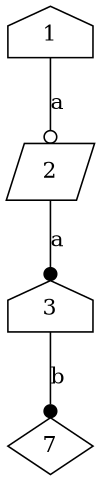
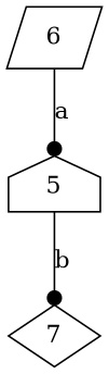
  strict digraph {
    node [shape=house]
    edge [arrowhead=dot]
-   2 [shape=parallelogram]
-   3
+   2 [shape=parallelogram label=6]
+   3 [label=5]
    7 [shape=diamond]
-   1
    2 -> 3 [label=a]
    3 -> 7 [label=b]
-   1 -> 2 [arrowhead=odot label=a]
  }
